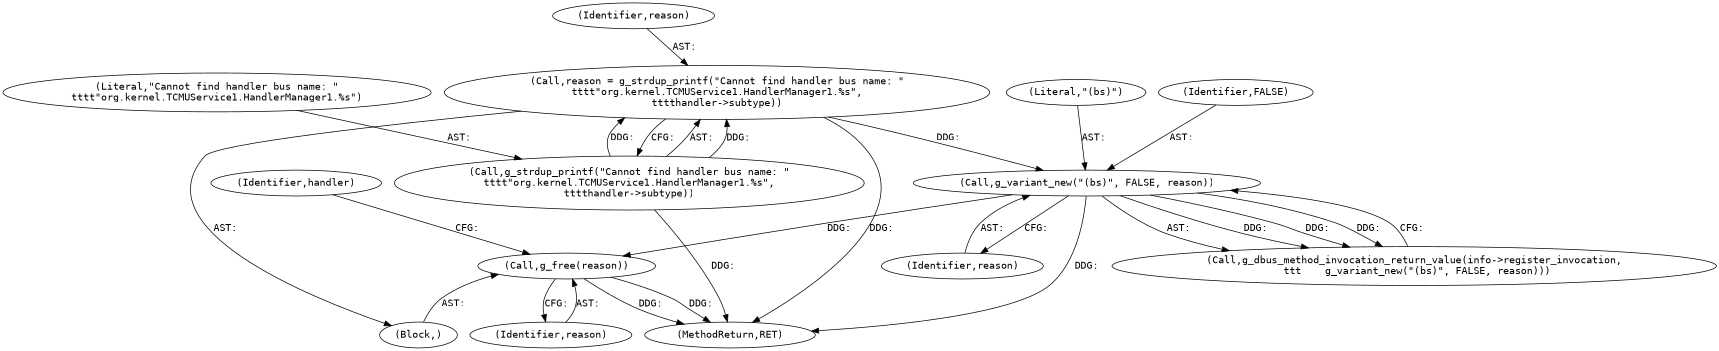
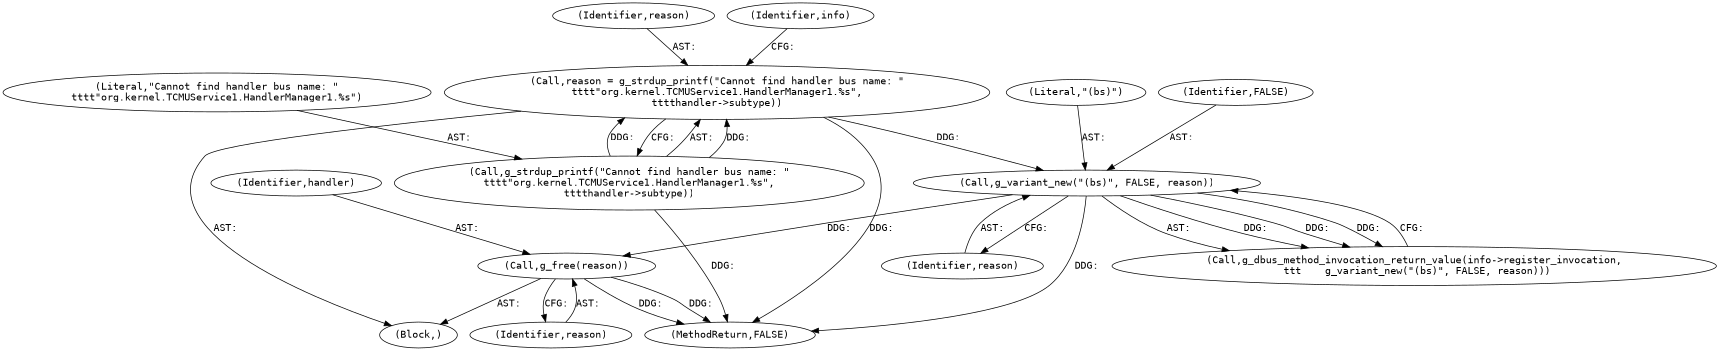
  digraph {
    fontname="DejaVu Sans Mono"
    node [fontname="DejaVu Sans Mono"]
    edge [fontname="DejaVu Sans Mono"]
    n1 [label="(Call,g_free(reason))"]
    n2 [label="(Identifier,reason)"]
-   n3 [label="(MethodReturn,RET)"]
+   n3 [label="(MethodReturn,FALSE)"]
    n4 [label="(Block,)"]
    n5 [label="(Call,g_variant_new(\"(bs)\", FALSE, reason))"]
    n6 [label="(Call,g_dbus_method_invocation_return_value(info->register_invocation,\n \t\t\t    g_variant_new(\"(bs)\", FALSE, reason)))"]
    n7 [label="(Identifier,reason)"]
    n8 [label="(Call,reason = g_strdup_printf(\"Cannot find handler bus name: \"\n\t\t\t\t\"org.kernel.TCMUService1.HandlerManager1.%s\",\n\t\t\t\thandler->subtype))"]
    n9 [label="(Call,g_strdup_printf(\"Cannot find handler bus name: \"\n\t\t\t\t\"org.kernel.TCMUService1.HandlerManager1.%s\",\n\t\t\t\thandler->subtype))"]
    n10 [label="(Literal,\"(bs)\")"]
    n11 [label="(Identifier,reason)"]
    n12 [label="(Identifier,handler)"]
    n13 [label="(Identifier,FALSE)"]
    n14 [label="(Literal,\"Cannot find handler bus name: \"\n\t\t\t\t\"org.kernel.TCMUService1.HandlerManager1.%s\")"]
+   n15 [label="(Identifier,info)"]
    n1 -> n2 [label="CFG: "]
    n1 -> n3 [label="DDG: "]
    n1 -> n3 [label="DDG: "]
-   n4 -> n1 [label="AST: "]
+   n1 -> n4 [label="AST: "]
    n2 -> n1 [label="AST: "]
    n5 -> n1 [label="DDG: "]
    n5 -> n3 [label="DDG: "]
    n5 -> n6 [label="AST: "]
    n5 -> n6 [label="DDG: "]
    n5 -> n6 [label="DDG: "]
    n5 -> n6 [label="DDG: "]
    n5 -> n7 [label="CFG: "]
    n6 -> n5 [label="CFG: "]
    n7 -> n5 [label="AST: "]
    n8 -> n3 [label="DDG: "]
    n8 -> n4 [label="AST: "]
    n8 -> n5 [label="DDG: "]
    n8 -> n9 [label="CFG: "]
    n9 -> n3 [label="DDG: "]
    n9 -> n8 [label="AST: "]
    n9 -> n8 [label="DDG: "]
    n9 -> n8 [label="DDG: "]
    n10 -> n5 [label="AST: "]
    n11 -> n8 [label="AST: "]
-   n12 -> n1 [label="CFG: "]
+   n12 -> n1 [label="AST: "]
    n13 -> n5 [label="AST: "]
    n14 -> n9 [label="AST: "]
+   n15 -> n8 [label="CFG: "]
  }
